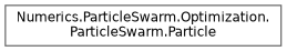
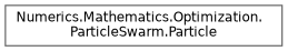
  digraph {
    rankdir=LR
-   n1 [color=grey40 fillcolor=white fontname=Helvetica fontsize=10 height=0.2 label="Numerics.ParticleSwarm.Optimization.\lParticleSwarm.Particle" shape=box style=filled width=0.4]
+   n1 [color=grey40 fillcolor=white fontname=Helvetica fontsize=10 height=0.2 label="Numerics.Mathematics.Optimization.\lParticleSwarm.Particle" shape=box style=filled width=0.4]
  }
